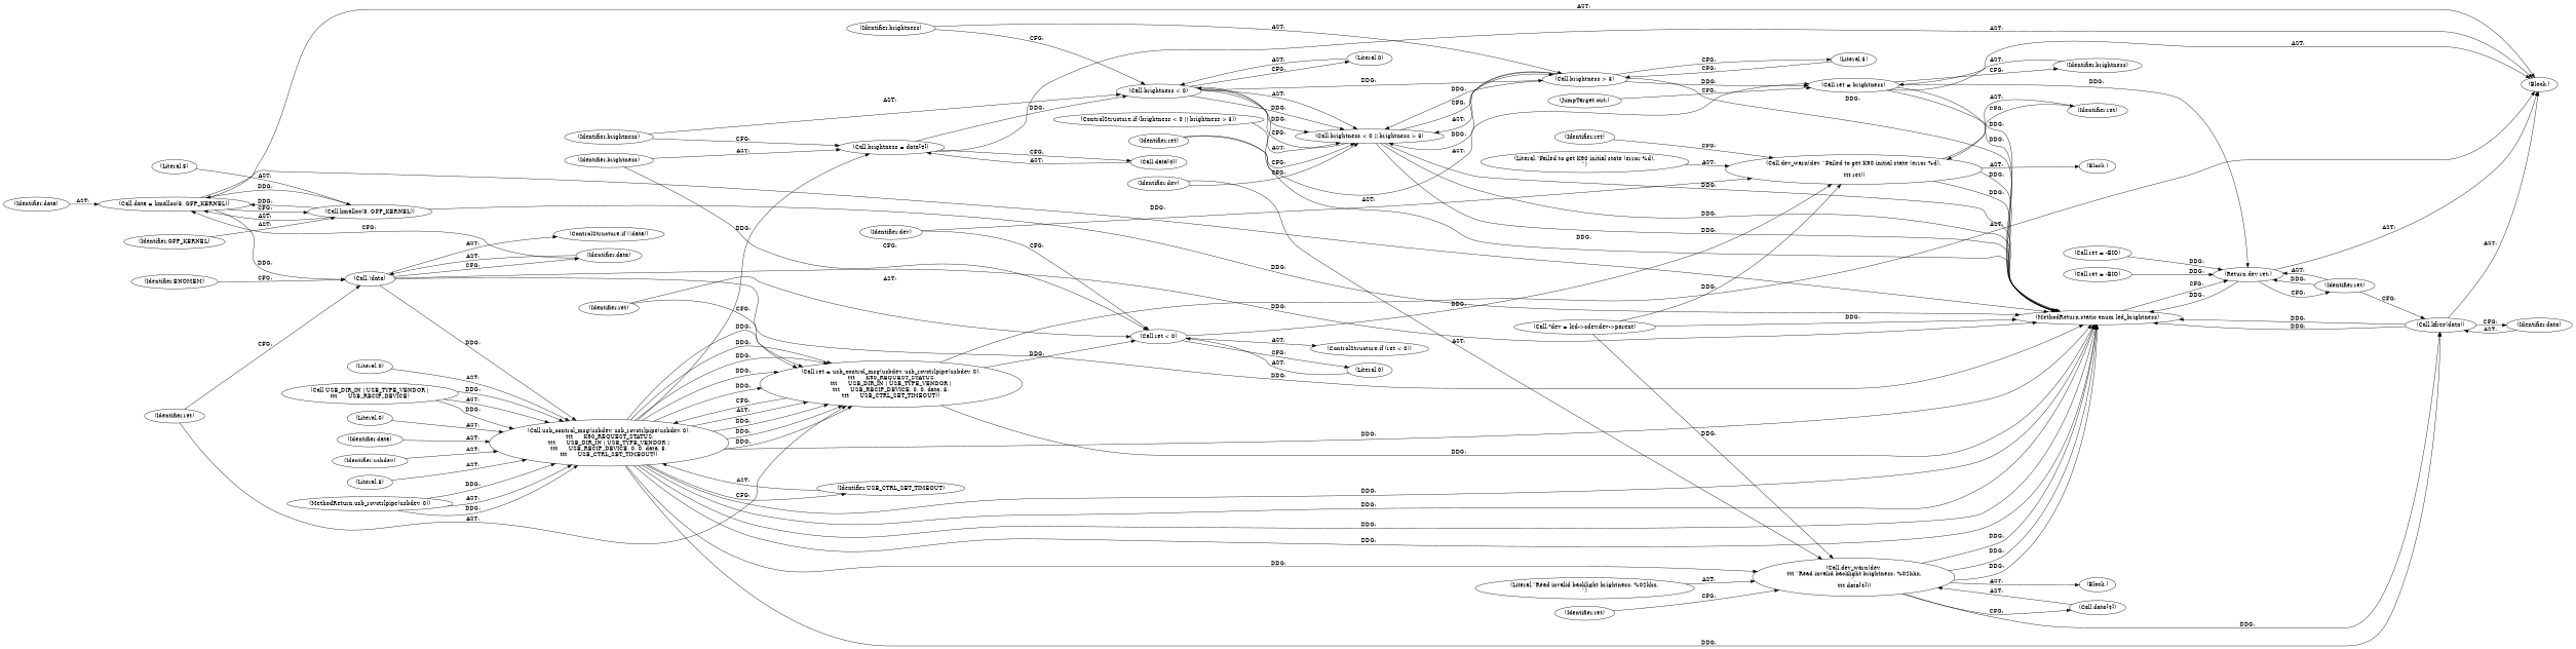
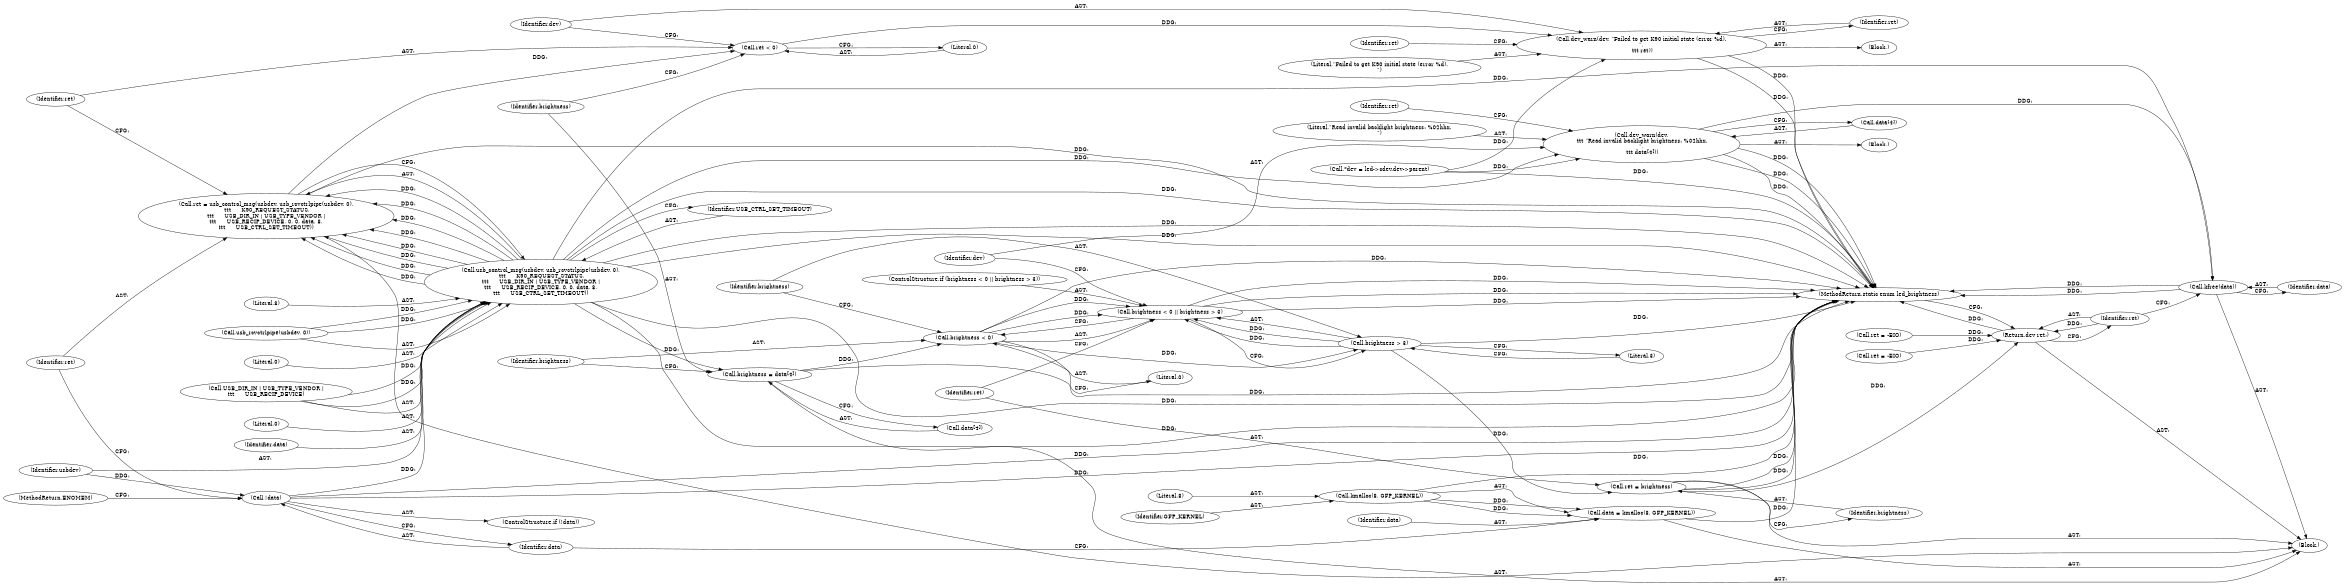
  digraph {
    rankdir=LR
    n1 [label="(Call,data = kmalloc(8, GFP_KERNEL))"]
    n2 [label="(Call,kmalloc(8, GFP_KERNEL))"]
    n3 [label="(Call,!data)"]
    n4 [label="(MethodReturn,static enum led_brightness)"]
    n5 [label="(Block,)"]
    n6 [label="(Call,usb_control_msg(usbdev, usb_rcvctrlpipe(usbdev, 0),\n \t\t\t      K90_REQUEST_STATUS,\n\t\t\t      USB_DIR_IN | USB_TYPE_VENDOR |\n\t\t\t      USB_RECIP_DEVICE, 0, 0, data, 8,\n\t\t\t      USB_CTRL_SET_TIMEOUT))"]
    n7 [label="(Identifier,data)"]
    n8 [label="(ControlStructure,if (!data))"]
    n9 [label="(Return,dev ret;)"]
    n10 [label="(Identifier,GFP_KERNEL)"]
    n11 [label="(Call,ret = usb_control_msg(usbdev, usb_rcvctrlpipe(usbdev, 0),\n \t\t\t      K90_REQUEST_STATUS,\n\t\t\t      USB_DIR_IN | USB_TYPE_VENDOR |\n\t\t\t      USB_RECIP_DEVICE, 0, 0, data, 8,\n\t\t\t      USB_CTRL_SET_TIMEOUT))"]
    n12 [label="(Call,brightness = data[4])"]
    n13 [label="(Call,dev_warn(dev,\n \t\t\t \"Read invalid backlight brightness: %02hhx.\n\",\n \t\t\t data[4]))"]
    n14 [label="(Call,kfree(data))"]
    n15 [label="(Identifier,USB_CTRL_SET_TIMEOUT)"]
    n16 [label="(Call,ret < 0)"]
    n17 [label="(Call,brightness < 0)"]
    n18 [label="(Call,data[4])"]
    n19 [label="(Block,)"]
    n20 [label="(Call,data[4])"]
    n21 [label="(Identifier,data)"]
    n22 [label="(Call,dev_warn(dev, \"Failed to get K90 initial state (error %d).\n\",\n \t\t\t ret))"]
    n23 [label="(Literal,0)"]
-   n24 [label="(ControlStructure,if (ret < 0))"]
    n25 [label="(Identifier,ret)"]
    n26 [label="(Block,)"]
    n27 [label="(Call,brightness < 0 || brightness > 3)"]
    n28 [label="(Call,brightness > 3)"]
    n29 [label="(Literal,0)"]
    n30 [label="(Call,ret = brightness)"]
    n31 [label="(Literal,3)"]
    n32 [label="(Identifier,brightness)"]
    n33 [label="(ControlStructure,if (brightness < 0 || brightness > 3))"]
    n34 [label="(Identifier,ret)"]
    n35 [label="(Literal,\"Read invalid backlight brightness: %02hhx.\n\")"]
    n36 [label="(Call,*dev = led->cdev.dev->parent)"]
    n37 [label="(Literal,8)"]
    n38 [label="(Identifier,ret)"]
    n39 [label="(Identifier,brightness)"]
    n40 [label="(Identifier,ret)"]
    n41 [label="(Identifier,usbdev)"]
    n42 [label="(Identifier,dev)"]
-   n43 [label="(JumpTarget,out:)"]
    n44 [label="(Literal,8)"]
    n45 [label="(Literal,\"Failed to get K90 initial state (error %d).\n\")"]
    n46 [label="(Identifier,ret)"]
    n47 [label="(Identifier,dev)"]
-   n48 [label="(MethodReturn,usb_rcvctrlpipe(usbdev, 0))"]
+   n48 [label="(Call,usb_rcvctrlpipe(usbdev, 0))"]
    n49 [label="(Literal,0)"]
    n50 [label="(Call,USB_DIR_IN | USB_TYPE_VENDOR |\n\t\t\t      USB_RECIP_DEVICE)"]
    n51 [label="(Call,ret = -EIO)"]
    n52 [label="(Identifier,ret)"]
    n53 [label="(Identifier,ret)"]
-   n54 [label="(Identifier,ENOMEM)"]
+   n54 [label="(MethodReturn,ENOMEM)"]
    n55 [label="(Literal,0)"]
    n56 [label="(Call,ret = -EIO)"]
    n57 [label="(Identifier,brightness)"]
    n58 [label="(Identifier,data)"]
    n59 [label="(Identifier,data)"]
    n60 [label="(Identifier,brightness)"]
-   n1 -> n2 [label="CFG: "]
-   n1 -> n3 [label="DDG: "]
+   n41 -> n3 [label="DDG: "]
    n1 -> n4 [label="DDG: "]
    n1 -> n5 [label="AST: "]
    n2 -> n1 [label="AST: "]
    n2 -> n1 [label="DDG: "]
    n2 -> n1 [label="DDG: "]
    n2 -> n4 [label="DDG: "]
    n3 -> n4 [label="DDG: "]
    n3 -> n4 [label="DDG: "]
    n3 -> n6 [label="DDG: "]
    n3 -> n7 [label="CFG: "]
    n3 -> n8 [label="AST: "]
    n4 -> n9 [label="CFG: "]
    n6 -> n4 [label="DDG: "]
    n6 -> n4 [label="DDG: "]
    n6 -> n4 [label="DDG: "]
    n6 -> n4 [label="DDG: "]
    n6 -> n4 [label="DDG: "]
    n6 -> n11 [label="AST: "]
    n6 -> n11 [label="DDG: "]
    n6 -> n11 [label="DDG: "]
    n6 -> n11 [label="DDG: "]
    n6 -> n11 [label="DDG: "]
    n6 -> n11 [label="DDG: "]
    n6 -> n11 [label="DDG: "]
    n6 -> n11 [label="DDG: "]
    n6 -> n11 [label="DDG: "]
    n6 -> n12 [label="DDG: "]
    n6 -> n13 [label="DDG: "]
    n6 -> n14 [label="DDG: "]
    n6 -> n15 [label="CFG: "]
    n7 -> n1 [label="CFG: "]
    n7 -> n3 [label="AST: "]
    n9 -> n4 [label="DDG: "]
    n9 -> n5 [label="AST: "]
    n9 -> n34 [label="CFG: "]
    n10 -> n2 [label="AST: "]
    n11 -> n4 [label="DDG: "]
    n11 -> n5 [label="AST: "]
    n11 -> n6 [label="CFG: "]
    n11 -> n16 [label="DDG: "]
+   n12 -> n4 [label="DDG: "]
    n12 -> n5 [label="AST: "]
    n12 -> n17 [label="DDG: "]
    n12 -> n18 [label="CFG: "]
    n13 -> n4 [label="DDG: "]
    n13 -> n4 [label="DDG: "]
    n13 -> n4 [label="DDG: "]
    n13 -> n14 [label="DDG: "]
    n13 -> n19 [label="AST: "]
    n13 -> n20 [label="CFG: "]
    n14 -> n4 [label="DDG: "]
    n14 -> n4 [label="DDG: "]
    n14 -> n5 [label="AST: "]
    n14 -> n21 [label="CFG: "]
    n15 -> n6 [label="AST: "]
    n16 -> n22 [label="DDG: "]
    n16 -> n23 [label="CFG: "]
-   n16 -> n24 [label="AST: "]
    n17 -> n4 [label="DDG: "]
    n17 -> n27 [label="AST: "]
    n17 -> n27 [label="DDG: "]
    n17 -> n27 [label="DDG: "]
    n17 -> n28 [label="DDG: "]
    n17 -> n29 [label="CFG: "]
    n18 -> n12 [label="AST: "]
    n20 -> n13 [label="AST: "]
    n21 -> n14 [label="AST: "]
    n22 -> n4 [label="DDG: "]
    n22 -> n4 [label="DDG: "]
    n22 -> n25 [label="CFG: "]
    n22 -> n26 [label="AST: "]
    n23 -> n16 [label="AST: "]
    n25 -> n22 [label="AST: "]
    n27 -> n4 [label="DDG: "]
    n27 -> n4 [label="DDG: "]
    n27 -> n4 [label="DDG: "]
    n27 -> n17 [label="CFG: "]
    n27 -> n28 [label="CFG: "]
    n28 -> n4 [label="DDG: "]
    n28 -> n27 [label="AST: "]
    n28 -> n27 [label="DDG: "]
    n28 -> n27 [label="DDG: "]
    n28 -> n30 [label="DDG: "]
    n28 -> n31 [label="CFG: "]
    n29 -> n17 [label="AST: "]
    n30 -> n4 [label="DDG: "]
    n30 -> n4 [label="DDG: "]
    n30 -> n5 [label="AST: "]
    n30 -> n9 [label="DDG: "]
    n30 -> n32 [label="CFG: "]
    n31 -> n28 [label="CFG: "]
    n32 -> n30 [label="AST: "]
    n33 -> n27 [label="AST: "]
    n34 -> n9 [label="AST: "]
    n34 -> n9 [label="DDG: "]
    n34 -> n14 [label="CFG: "]
    n35 -> n13 [label="AST: "]
    n36 -> n4 [label="DDG: "]
    n36 -> n13 [label="DDG: "]
    n36 -> n22 [label="DDG: "]
    n37 -> n2 [label="AST: "]
    n38 -> n13 [label="CFG: "]
    n39 -> n12 [label="AST: "]
    n39 -> n16 [label="CFG: "]
    n40 -> n3 [label="CFG: "]
    n40 -> n11 [label="AST: "]
    n41 -> n6 [label="AST: "]
    n42 -> n13 [label="AST: "]
    n42 -> n27 [label="CFG: "]
-   n43 -> n30 [label="CFG: "]
    n44 -> n6 [label="AST: "]
    n45 -> n22 [label="AST: "]
    n46 -> n27 [label="CFG: "]
    n46 -> n30 [label="AST: "]
    n47 -> n16 [label="CFG: "]
    n47 -> n22 [label="AST: "]
    n48 -> n6 [label="AST: "]
    n48 -> n6 [label="DDG: "]
    n48 -> n6 [label="DDG: "]
    n49 -> n6 [label="AST: "]
    n50 -> n6 [label="AST: "]
    n50 -> n6 [label="DDG: "]
    n50 -> n6 [label="DDG: "]
    n51 -> n9 [label="DDG: "]
    n52 -> n11 [label="CFG: "]
    n52 -> n16 [label="AST: "]
    n53 -> n22 [label="CFG: "]
    n54 -> n3 [label="CFG: "]
    n55 -> n6 [label="AST: "]
    n56 -> n9 [label="DDG: "]
    n57 -> n12 [label="CFG: "]
    n57 -> n17 [label="AST: "]
    n58 -> n1 [label="AST: "]
    n59 -> n6 [label="AST: "]
    n60 -> n17 [label="CFG: "]
    n60 -> n28 [label="AST: "]
  }
